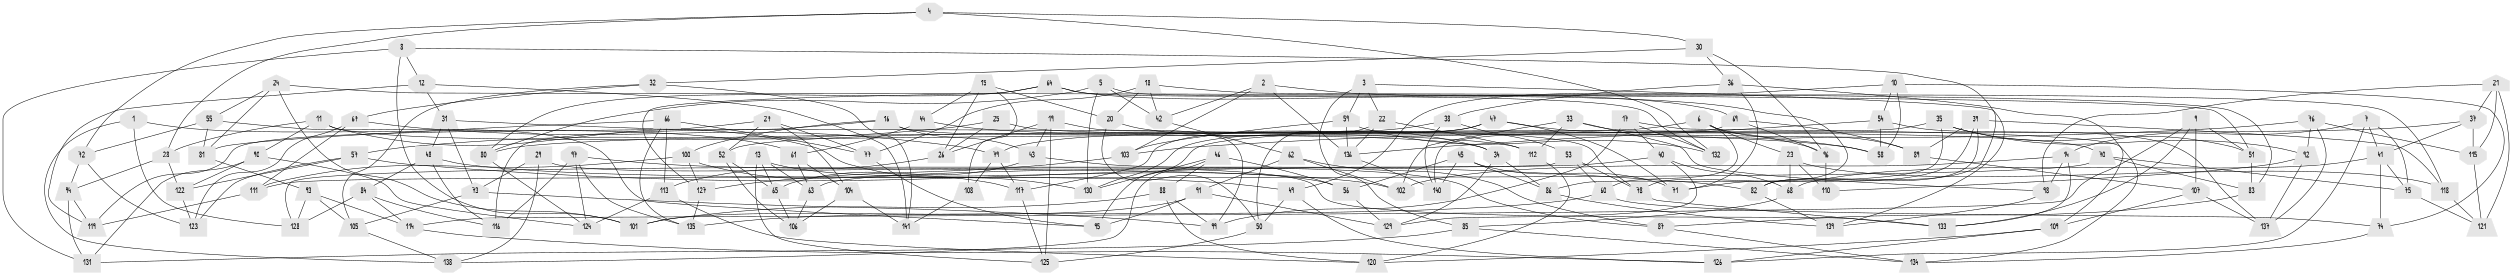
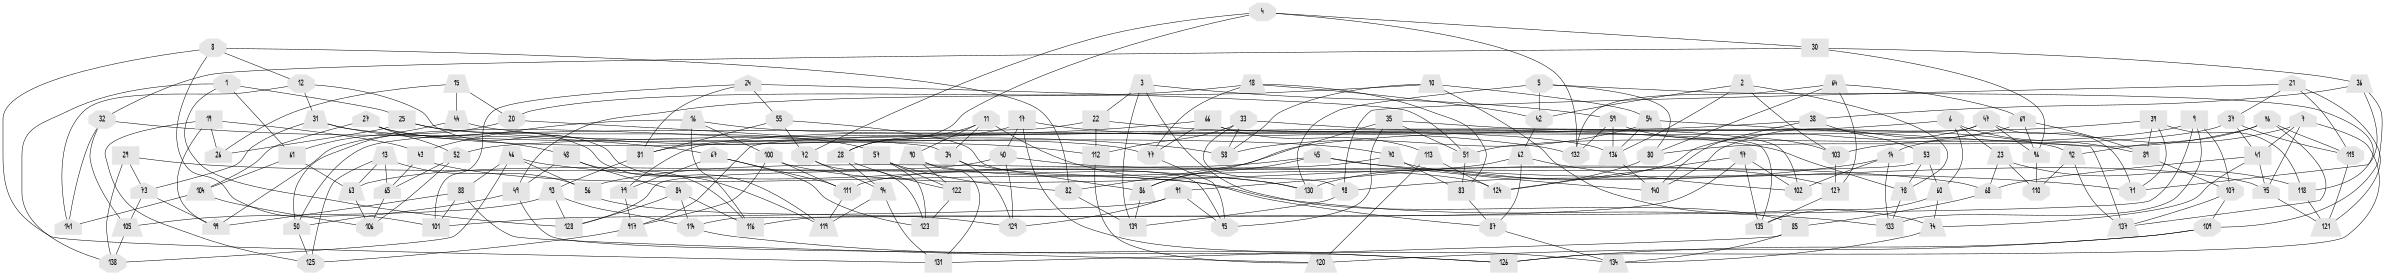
  graph {
    fontname="Patrick Hand"
    node [color=gray90 fontname="Patrick Hand" shape=octagon style=filled]
    edge [fontname="Patrick Hand"]
    25 [shape=box]
    1
    61 [shape=box]
    128 [shape=box]
    138
    26 [shape=house]
    57 [shape=box]
    70 [shape=trapezium]
    63 [shape=trapezium]
    104 [shape=trapezium]
    2 [shape=trapezium]
    42
    78 [shape=trapezium]
    103
    136 [shape=trapezium]
    62 [shape=trapezium]
    133 [shape=box]
    127 [shape=box]
    140 [shape=box]
    3 [shape=trapezium]
    22 [shape=box]
    59 [shape=house]
    85 [shape=box]
    139 [shape=box]
    50 [shape=house]
    112 [shape=box]
    132
    131 [shape=box]
    134 [shape=trapezium]
    28 [shape=house]
    4
    30 [shape=box]
    72
    94 [shape=trapezium]
    122 [shape=box]
    32
    36 [shape=trapezium]
    96 [shape=house]
    123 [shape=box]
    5
    80
    118 [shape=box]
    130 [shape=house]
    124 [shape=house]
    121 [shape=trapezium]
    23 [shape=trapezium]
    6
    52 [shape=house]
    60 [shape=trapezium]
    89 [shape=box]
    110
    68 [shape=house]
    65 [shape=house]
    106
    74 [shape=trapezium]
    135 [shape=house]
    107
    7 [shape=house]
    14 [shape=house]
    41 [shape=box]
    75 [shape=house]
    126 [shape=box]
    98
    102
    8
    12
    82
    101 [shape=box]
    31 [shape=trapezium]
    119 [shape=trapezium]
    141 [shape=house]
    9 [shape=box]
    51 [shape=house]
    114
    83 [shape=box]
    109
    137 [shape=trapezium]
    10 [shape=trapezium]
    49 [shape=box]
    54 [shape=trapezium]
    58
    11
    34
    90 [shape=trapezium]
    86 [shape=trapezium]
    129
    73 [shape=house]
    48 [shape=box]
    13 [shape=trapezium]
    56 [shape=box]
    125
    15 [shape=trapezium]
    20
    44 [shape=trapezium]
-   108 [shape=trapezium]
    113 [shape=trapezium]
    16 [shape=trapezium]
    43 [shape=box]
    100 [shape=house]
    116 [shape=box]
    87
-   117 [shape=trapezium]
+   117 [shape=trapezium label=917]
    111
    17 [shape=box]
    40
    99 [shape=house]
    18 [shape=trapezium]
    77
    95
    19 [shape=box]
    21 [shape=house]
    37
    115
    120 [shape=trapezium]
    24 [shape=house]
    55
    81 [shape=box]
    93 [shape=trapezium]
    27 [shape=house]
    29 [shape=box]
    105 [shape=trapezium]
    67 [shape=house]
    38 [shape=house]
    71
    84
    79 [shape=house]
    33
    35 [shape=box]
    92 [shape=trapezium]
    53 [shape=box]
    39 [shape=box]
    91 [shape=house]
    45 [shape=house]
    46 [shape=trapezium]
    88 [shape=box]
    47
    64 [shape=trapezium]
    69 [shape=house]
    66 [shape=box]
    76
    97
    25 -- 26
    25 -- 57
    25 -- 70
+   1 -- 25
    1 -- 61
    1 -- 128
    1 -- 138
    61 -- 63
    61 -- 104
-   26 -- 113
    57 -- 122
    57 -- 123
    57 -- 82
    70 -- 75
    70 -- 83
    70 -- 111
    63 -- 106
    104 -- 106
    104 -- 141
    2 -- 42
    2 -- 78
    2 -- 103
    2 -- 136
    42 -- 62
    78 -- 133
    103 -- 127
    136 -- 140
    62 -- 102
    62 -- 87
    62 -- 91
    127 -- 135
    3 -- 22
    3 -- 59
    3 -- 85
    3 -- 139
    22 -- 136
    22 -- 50
    22 -- 112
    59 -- 103
    59 -- 136
    59 -- 132
    85 -- 131
    85 -- 134
    50 -- 125
    112 -- 120
    28 -- 94
    28 -- 122
    4 -- 132
    4 -- 28
    4 -- 30
    4 -- 72
    30 -- 32
    30 -- 36
    30 -- 96
    72 -- 94
    72 -- 123
    94 -- 131
    94 -- 119
    122 -- 123
    32 -- 141
    32 -- 105
    32 -- 67
    36 -- 109
    36 -- 38
    36 -- 71
    96 -- 110
    5 -- 42
    5 -- 80
    5 -- 118
    5 -- 130
    80 -- 124
    118 -- 121
    23 -- 118
    23 -- 110
    23 -- 68
    6 -- 23
    6 -- 52
    6 -- 60
    6 -- 89
    52 -- 65
    52 -- 106
    60 -- 74
    60 -- 135
    89 -- 107
    68 -- 85
    65 -- 106
    74 -- 134
    107 -- 109
    107 -- 137
    7 -- 14
    7 -- 41
    7 -- 75
    7 -- 126
    14 -- 133
    14 -- 98
    14 -- 102
    41 -- 68
    41 -- 74
    41 -- 75
    75 -- 121
    98 -- 139
    8 -- 131
    8 -- 12
    8 -- 82
    8 -- 101
    12 -- 31
    12 -- 119
    12 -- 141
    82 -- 139
    31 -- 112
    31 -- 73
    31 -- 48
    9 -- 133
    9 -- 107
    9 -- 51
    9 -- 114
    51 -- 83
    114 -- 126
    83 -- 87
    109 -- 126
    109 -- 120
    10 -- 74
    10 -- 49
    10 -- 54
    10 -- 58
    49 -- 50
    49 -- 126
    54 -- 136
    54 -- 137
    54 -- 58
    11 -- 28
    11 -- 130
    11 -- 34
    11 -- 90
    34 -- 86
    34 -- 129
    90 -- 131
    90 -- 122
    90 -- 124
    86 -- 139
    73 -- 99
    73 -- 105
    48 -- 49
    48 -- 116
    48 -- 84
    13 -- 63
    13 -- 65
    13 -- 56
    13 -- 125
    56 -- 129
    15 -- 26
    15 -- 20
    15 -- 44
-   15 -- 108
    20 -- 50
    20 -- 34
    44 -- 61
    44 -- 58
-   108 -- 141
    113 -- 124
    113 -- 120
    16 -- 78
    16 -- 43
    16 -- 100
    16 -- 116
    43 -- 65
    43 -- 87
    100 -- 127
    100 -- 117
    100 -- 111
    87 -- 134
    117 -- 125
    111 -- 119
    17 -- 132
    17 -- 134
    17 -- 40
    17 -- 99
    40 -- 63
    40 -- 68
    40 -- 129
    18 -- 42
    18 -- 83
    18 -- 20
    18 -- 77
    77 -- 95
    19 -- 26
    19 -- 125
    19 -- 43
    19 -- 99
    21 -- 121
    21 -- 98
    21 -- 37
    21 -- 115
    37 -- 80
    37 -- 41
    37 -- 115
    115 -- 121
    24 -- 101
    24 -- 51
    24 -- 55
    24 -- 81
    55 -- 72
    55 -- 95
    55 -- 81
    81 -- 93
    93 -- 128
    93 -- 114
    93 -- 105
    27 -- 104
    27 -- 52
    27 -- 119
    27 -- 77
    29 -- 138
    29 -- 133
    29 -- 73
    105 -- 138
    67 -- 123
    67 -- 111
    67 -- 79
    38 -- 140
    38 -- 79
    38 -- 53
    84 -- 128
    84 -- 114
    84 -- 116
-   79 -- 108
    79 -- 117
    33 -- 112
    33 -- 98
    33 -- 102
    33 -- 58
    35 -- 51
    35 -- 86
    35 -- 95
    35 -- 92
    92 -- 110
    92 -- 137
    53 -- 128
    53 -- 78
    53 -- 60
    39 -- 118
    39 -- 89
    39 -- 82
    39 -- 71
    91 -- 101
    91 -- 129
    91 -- 95
    45 -- 140
    45 -- 86
    45 -- 56
    45 -- 71
    46 -- 138
    46 -- 130
    46 -- 56
    46 -- 88
    88 -- 101
    88 -- 99
    88 -- 120
    47 -- 96
    47 -- 130
    47 -- 117
    47 -- 71
    64 -- 127
    64 -- 132
    64 -- 80
    64 -- 69
    69 -- 140
    69 -- 96
    69 -- 89
    66 -- 135
    66 -- 113
    66 -- 77
    66 -- 81
    76 -- 103
    76 -- 137
    76 -- 115
    76 -- 92
    97 -- 124
    97 -- 135
    97 -- 102
    97 -- 116
  }
